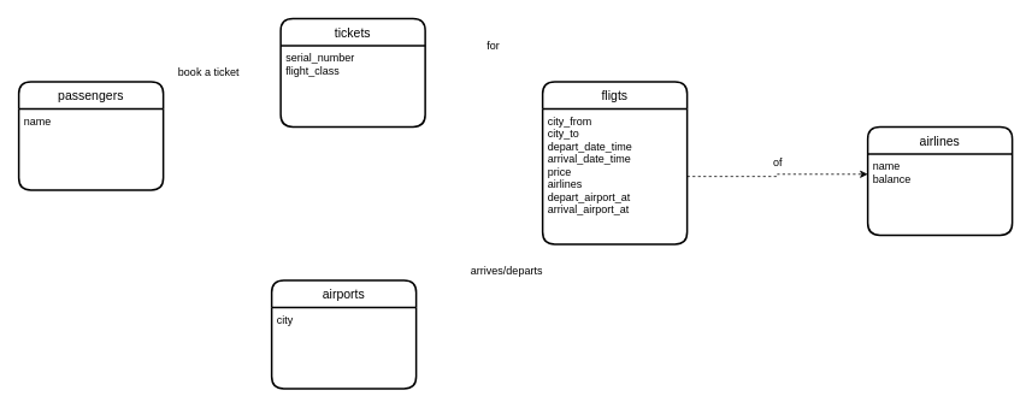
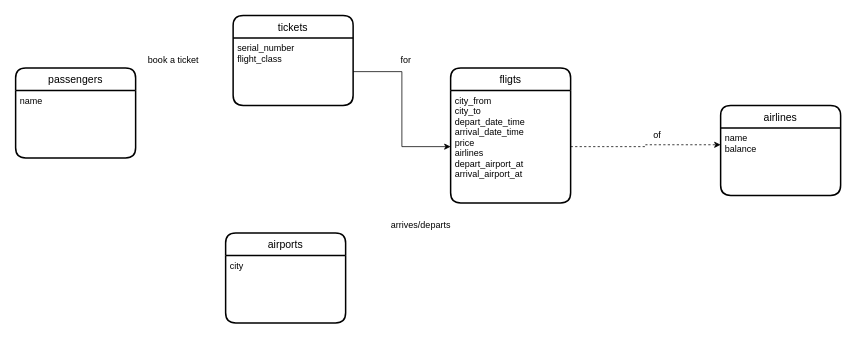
  <mxCell id="0" />
  <mxCell id="1" parent="0" />
  <mxCell id="2" value="passengers" style="swimlane;childLayout=stackLayout;horizontal=1;startSize=30;horizontalStack=0;rounded=1;fontSize=14;fontStyle=0;strokeWidth=2;resizeParent=0;resizeLast=1;shadow=0;dashed=0;align=center;" parent="1" vertex="1"><mxGeometry x="20" y="90" width="160" height="120" as="geometry" /></mxCell>
  <mxCell id="3" value="name&#10;" style="align=left;strokeColor=none;fillColor=none;spacingLeft=4;fontSize=12;verticalAlign=top;resizable=0;rotatable=0;part=1;" parent="2" vertex="1"><mxGeometry y="30" width="160" height="90" as="geometry" /></mxCell>
  <mxCell id="4" value="tickets" style="swimlane;childLayout=stackLayout;horizontal=1;startSize=30;horizontalStack=0;rounded=1;fontSize=14;fontStyle=0;strokeWidth=2;resizeParent=0;resizeLast=1;shadow=0;dashed=0;align=center;" parent="1" vertex="1"><mxGeometry x="310" y="20" width="160" height="120" as="geometry" /></mxCell>
  <mxCell id="5" value="serial_number&#10;flight_class&#10;&#10;&#10;&#10;" style="align=left;strokeColor=none;fillColor=none;spacingLeft=4;fontSize=12;verticalAlign=top;resizable=0;rotatable=0;part=1;" parent="4" vertex="1"><mxGeometry y="30" width="160" height="90" as="geometry" /></mxCell>
  <mxCell id="6" value="book a ticket" style="text;html=1;align=center;verticalAlign=middle;resizable=0;points=[];autosize=1;strokeColor=none;fillColor=none;" parent="1" vertex="1"><mxGeometry x="190" y="70" width="80" height="20" as="geometry" /></mxCell>
  <mxCell id="7" value="airports" style="swimlane;childLayout=stackLayout;horizontal=1;startSize=30;horizontalStack=0;rounded=1;fontSize=14;fontStyle=0;strokeWidth=2;resizeParent=0;resizeLast=1;shadow=0;dashed=0;align=center;" parent="1" vertex="1"><mxGeometry x="300" y="310" width="160" height="120" as="geometry" /></mxCell>
  <mxCell id="8" value="city" style="align=left;strokeColor=none;fillColor=none;spacingLeft=4;fontSize=12;verticalAlign=top;resizable=0;rotatable=0;part=1;" parent="7" vertex="1"><mxGeometry y="30" width="160" height="90" as="geometry" /></mxCell>
  <mxCell id="9" value="fligts" style="swimlane;childLayout=stackLayout;horizontal=1;startSize=30;horizontalStack=0;rounded=1;fontSize=14;fontStyle=0;strokeWidth=2;resizeParent=0;resizeLast=1;shadow=0;dashed=0;align=center;" parent="1" vertex="1"><mxGeometry x="600" y="90" width="160" height="180" as="geometry" /></mxCell>
  <mxCell id="10" value="city_from&#10;city_to&#10;depart_date_time&#10;arrival_date_time&#10;price&#10;airlines&#10;depart_airport_at&#10;arrival_airport_at&#10;&#10;&#10;&#10;" style="align=left;strokeColor=none;fillColor=none;spacingLeft=4;fontSize=12;verticalAlign=top;resizable=0;rotatable=0;part=1;" parent="9" vertex="1"><mxGeometry y="30" width="160" height="150" as="geometry" /></mxCell>
- <mxCell id="12" value="for" style="text;html=1;align=center;verticalAlign=middle;resizable=0;points=[];autosize=1;strokeColor=none;fillColor=none;" parent="1" vertex="1"><mxGeometry x="530" y="40" width="30" height="20" as="geometry" /></mxCell>
+ <mxCell id="11" style="edgeStyle=orthogonalEdgeStyle;rounded=0;orthogonalLoop=1;jettySize=auto;html=1;exitX=1;exitY=0.5;exitDx=0;exitDy=0;" parent="1" source="5" target="10" edge="1"><mxGeometry relative="1" as="geometry" /></mxCell>
+ <mxCell id="12" value="for" style="text;html=1;align=center;verticalAlign=middle;resizable=0;points=[];autosize=1;strokeColor=none;fillColor=none;" parent="1" vertex="1"><mxGeometry x="525" y="70" width="30" height="20" as="geometry" /></mxCell>
  <mxCell id="13" value="arrives/departs" style="text;html=1;align=center;verticalAlign=middle;resizable=0;points=[];autosize=1;strokeColor=none;fillColor=none;" parent="1" vertex="1"><mxGeometry x="515" y="290" width="90" height="20" as="geometry" /></mxCell>
  <mxCell id="14" value="airlines" style="swimlane;childLayout=stackLayout;horizontal=1;startSize=30;horizontalStack=0;rounded=1;fontSize=14;fontStyle=0;strokeWidth=2;resizeParent=0;resizeLast=1;shadow=0;dashed=0;align=center;" parent="1" vertex="1"><mxGeometry x="960" y="140" width="160" height="120" as="geometry" /></mxCell>
  <mxCell id="15" value="name&#10;balance&#10;" style="align=left;strokeColor=none;fillColor=none;spacingLeft=4;fontSize=12;verticalAlign=top;resizable=0;rotatable=0;part=1;" parent="14" vertex="1"><mxGeometry y="30" width="160" height="90" as="geometry" /></mxCell>
  <mxCell id="16" style="edgeStyle=orthogonalEdgeStyle;rounded=0;orthogonalLoop=1;jettySize=auto;html=1;exitX=1;exitY=0.5;exitDx=0;exitDy=0;entryX=0;entryY=0.25;entryDx=0;entryDy=0;dashed=1;" parent="1" source="10" target="15" edge="1"><mxGeometry relative="1" as="geometry"><mxPoint x="950" y="160" as="targetPoint" /></mxGeometry></mxCell>
- <mxCell id="17" value="of" style="text;html=1;align=center;verticalAlign=middle;resizable=0;points=[];autosize=1;strokeColor=none;fillColor=none;" parent="1" vertex="1"><mxGeometry x="845" y="170" width="30" height="20" as="geometry" /></mxCell>
+ <mxCell id="17" value="of" style="text;html=1;align=center;verticalAlign=middle;resizable=0;points=[];autosize=1;strokeColor=none;fillColor=none;" parent="1" vertex="1"><mxGeometry x="860" y="170" width="30" height="20" as="geometry" /></mxCell>
